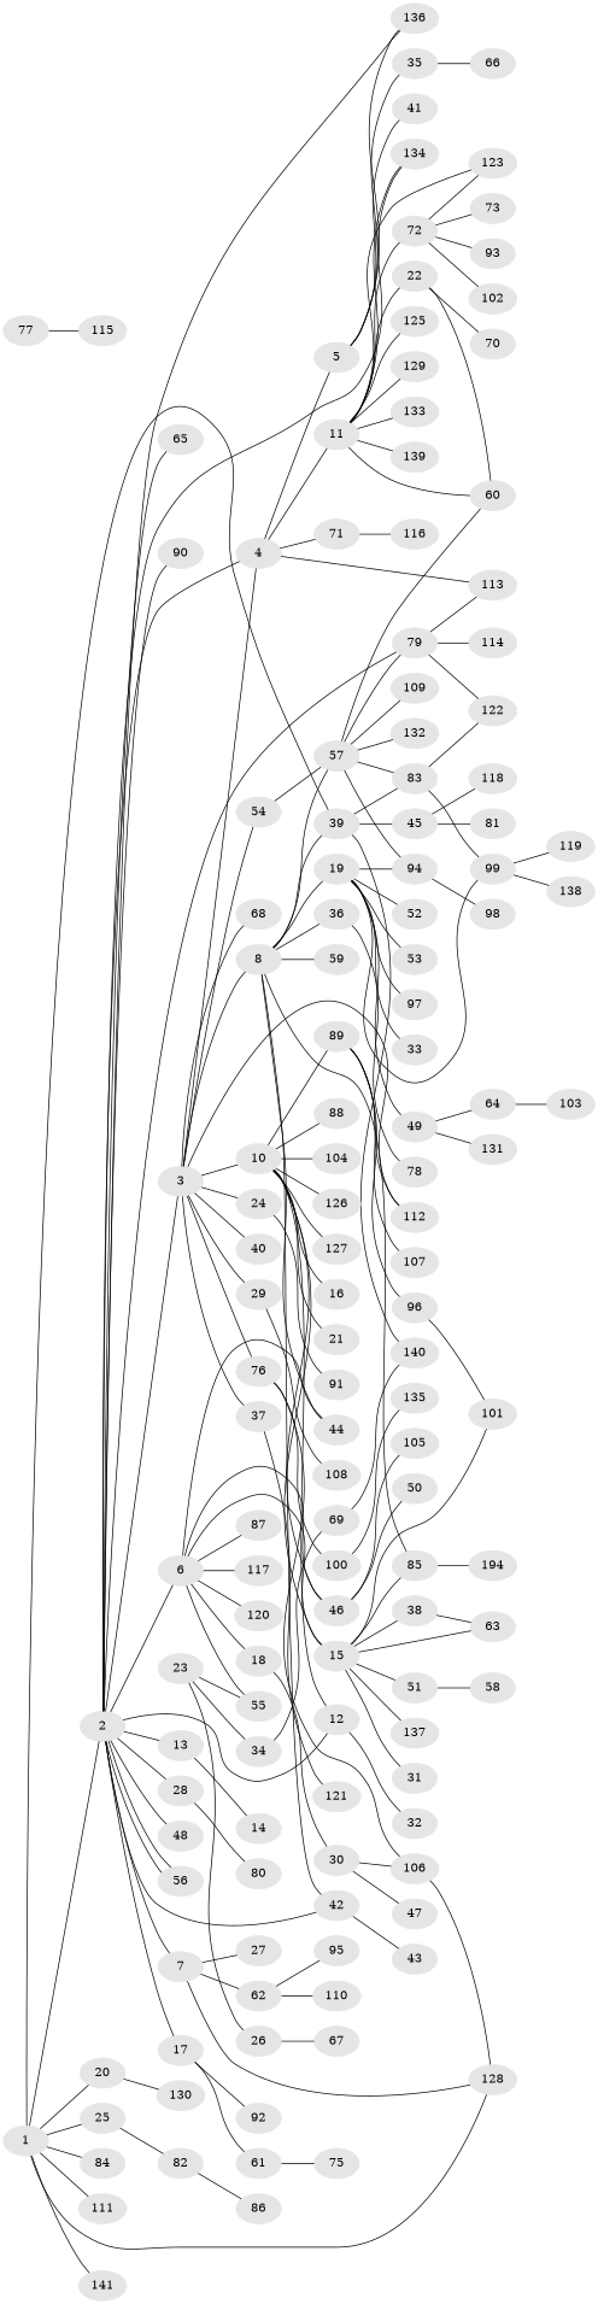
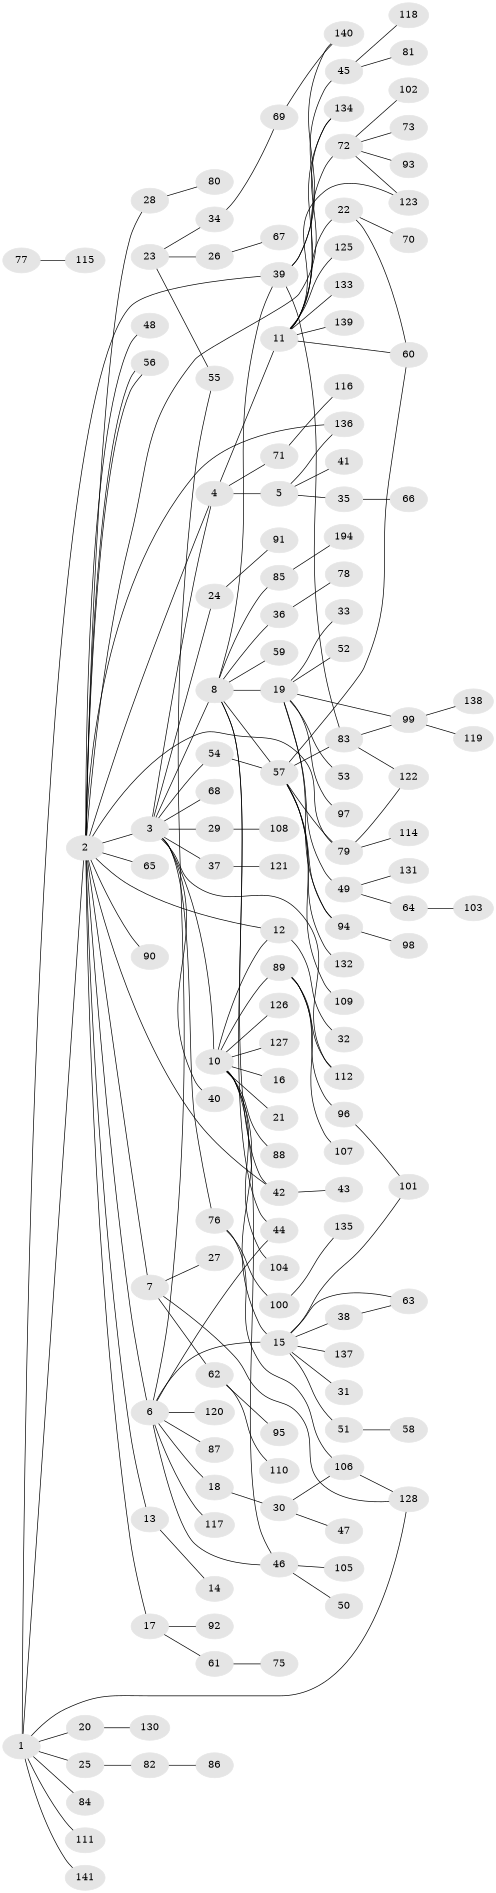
  graph {
    rankdir=LR
    node [color=gray90 style=filled]
    1
    2
    20
    25
    39
    84
    111
    128
    141
    3
    4
    6
    7
    12
    13
    17
    28
    42
    48
    56
    65
    79
    90
    134
    136
    130
    82
    45
    83
    140
    8
    10
    24
    29
    37
    40
    54
    68
    76
    112
    5
    11
    71
-   113
    15
    18
    44
    46
    55
    87
    117
    120
    27
    62
    32
    14
    61
    92
    80
    43
    114
    122
    19
    36
    57
    59
    85
    16
    21
    88
    89
    104
    126
    127
    91
    108
    121
    106
    100
    35
    41
    22
    60
    72
    123
    125
-   129
    133
    139
    116
    66
    31
    38
    51
    63
    101
    137
    30
    50
    105
    95
    110
    33
    49
    52
    53
    94
    97
    99
    78
    109
    132
    n113 [label=194]
    23
    26
    34
    96
    107
    70
    73
    93
    102
    58
    75
    47
    64
    131
    98
    119
    138
    67
    69
    86
    81
    118
    103
    77
    115
    135
    1 -- 2
    1 -- 20
    1 -- 25
    1 -- 39
    1 -- 84
    1 -- 111
    1 -- 128
    1 -- 141
    2 -- 3
    2 -- 4
    2 -- 6
    2 -- 7
    2 -- 12
    2 -- 13
    2 -- 17
    2 -- 28
    2 -- 42
    2 -- 48
    2 -- 56
    2 -- 56
    2 -- 65
    2 -- 79
    2 -- 90
    2 -- 134
    2 -- 136
    20 -- 130
    25 -- 82
    39 -- 45
    39 -- 83
    39 -- 140
    3 -- 4
    3 -- 8
    3 -- 10
    3 -- 24
    3 -- 29
    3 -- 37
    3 -- 40
    3 -- 54
    3 -- 68
    3 -- 76
    3 -- 112
    4 -- 5
    4 -- 11
    4 -- 71
-   4 -- 113
    6 -- 15
    6 -- 18
    6 -- 44
    6 -- 46
    6 -- 55
    6 -- 87
    6 -- 117
    6 -- 120
    7 -- 128
    7 -- 27
    7 -- 62
    12 -- 32
    13 -- 14
    17 -- 61
    17 -- 92
    28 -- 80
    42 -- 43
-   79 -- 113
    79 -- 114
    79 -- 122
    82 -- 86
    45 -- 81
    45 -- 118
    83 -- 122
    83 -- 99
    8 -- 39
    8 -- 42
    8 -- 44
    8 -- 19
    8 -- 36
    8 -- 57
    8 -- 59
    8 -- 85
    10 -- 12
    10 -- 15
    10 -- 46
    10 -- 16
    10 -- 21
    10 -- 88
    10 -- 89
    10 -- 104
    10 -- 126
    10 -- 127
    24 -- 91
    29 -- 108
    37 -- 121
    54 -- 57
    76 -- 106
    76 -- 100
    5 -- 136
    5 -- 35
    5 -- 41
    11 -- 134
    11 -- 22
    11 -- 60
    11 -- 72
    11 -- 123
    11 -- 125
-   11 -- 129
    11 -- 133
    11 -- 139
    71 -- 116
-   15 -- 85
    15 -- 31
    15 -- 38
    15 -- 51
    15 -- 63
    15 -- 101
    15 -- 137
    18 -- 30
    46 -- 50
    46 -- 105
    62 -- 95
    62 -- 110
    61 -- 75
    19 -- 33
    19 -- 49
    19 -- 52
    19 -- 53
    19 -- 94
    19 -- 97
    19 -- 99
    36 -- 78
    57 -- 79
    57 -- 83
    57 -- 60
    57 -- 94
    57 -- 109
    57 -- 132
    85 -- n113
    89 -- 112
    89 -- 96
    89 -- 107
    106 -- 128
    100 -- 135
    35 -- 66
    22 -- 60
    22 -- 70
    72 -- 123
    72 -- 73
    72 -- 93
    72 -- 102
    38 -- 63
    51 -- 58
    30 -- 106
    30 -- 47
    49 -- 64
    49 -- 131
    94 -- 98
    99 -- 119
    99 -- 138
    23 -- 55
    23 -- 26
    23 -- 34
    26 -- 67
    34 -- 69
    96 -- 101
    64 -- 103
    69 -- 140
    77 -- 115
  }
